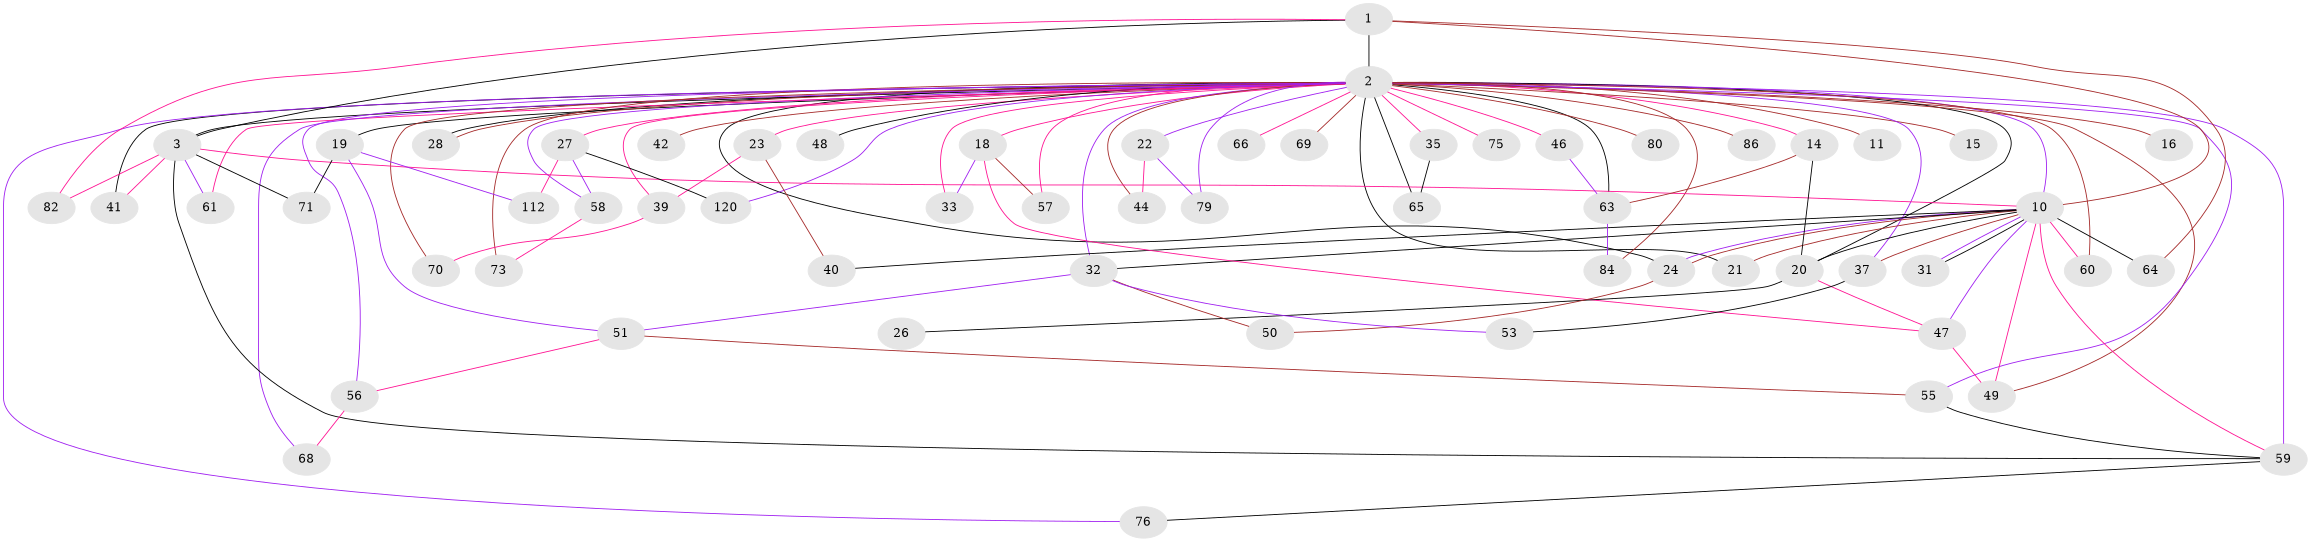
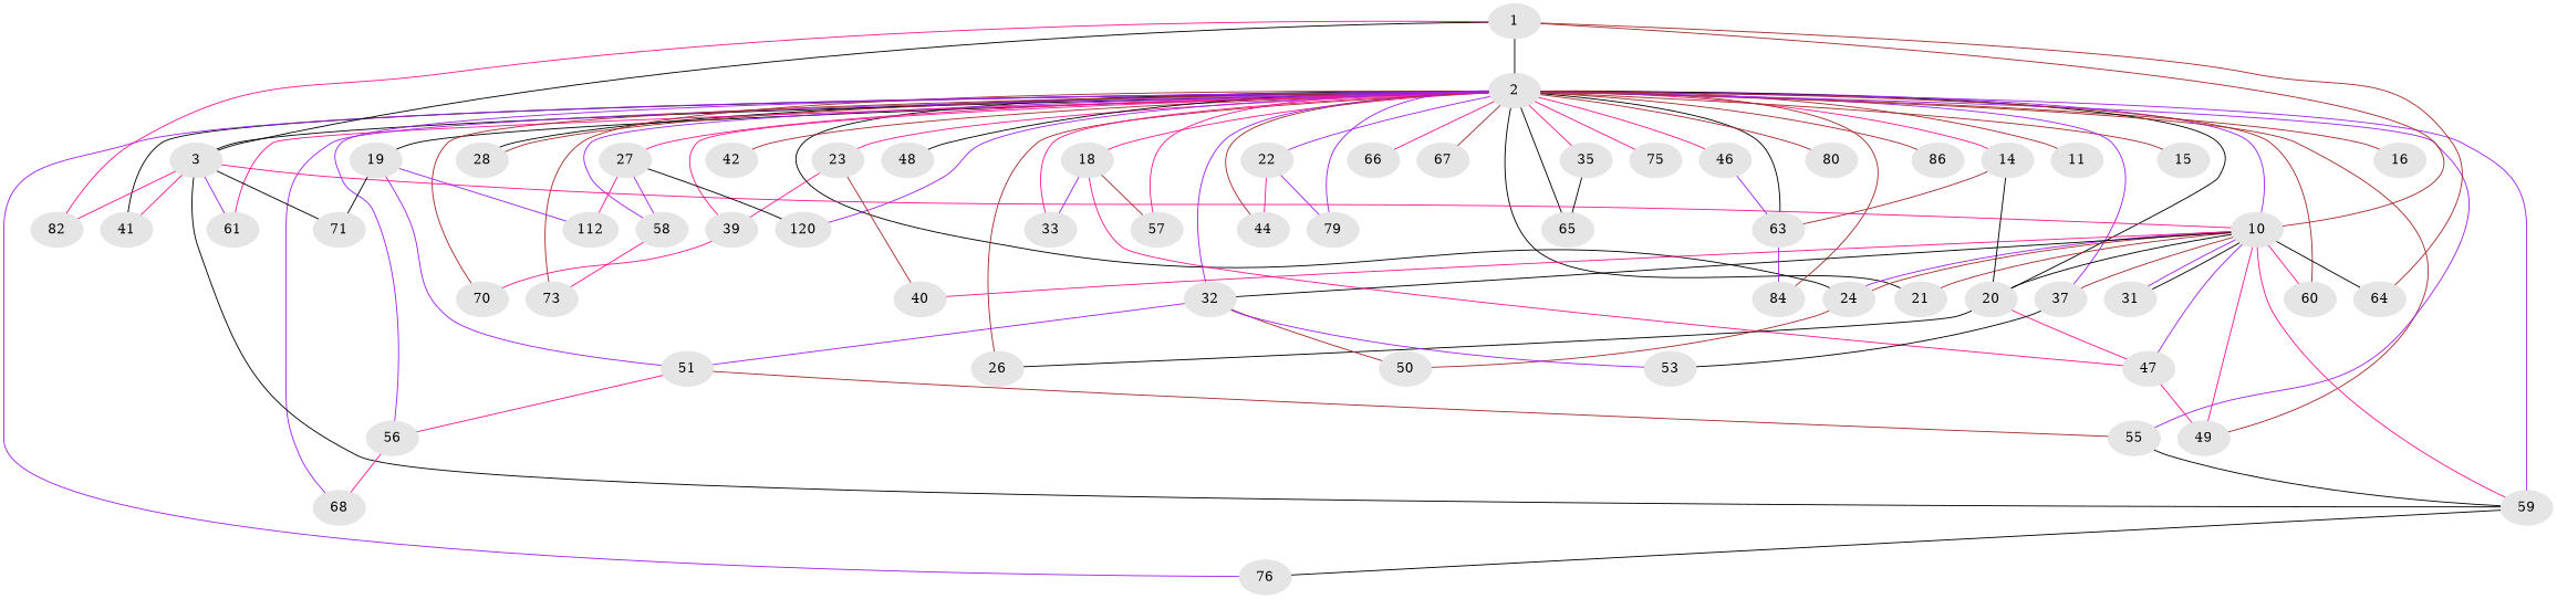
  graph {
    node [color=gray90 style=filled]
    edge [color=deeppink]
    2 [super="+6+8+4+109+25+5+7"]
    3 [super="+77+100+74"]
    10 [super="+103+116+12+78+62"]
    11
    14
    15
    16
    18
    19
    20 [super="+96"]
    21
    22
    23
    24 [super="+29"]
    26 [super="+34+54"]
    27
    28
    32
    33
    35
    37 [super="+52+45"]
    39
    41
    42
    44
    46
    48
    49
    55
    56
    57
    58
    59 [super="+69"]
    60
    61 [super="+98"]
    63 [super="+99+87"]
    65
    66
-   67 [label=69]
+   67
    68
    70
    73
    75
    76
    79
    80
    84
    86
    120
    1
    64
    82
    71
    31
    40
    47
    51
    112
    50
    53
    2 -- 3 [color=black weight=9]
    2 -- 10 [color=purple weight=16]
    2 -- 11 [color=brown weight=2]
    2 -- 14 [weight=2]
    2 -- 15 [color=brown weight=2]
    2 -- 16 [color=brown weight=2]
    2 -- 18 [weight=2]
    2 -- 19 [color=black weight=3]
    2 -- 20 [color=black]
    2 -- 21 [color=black]
    2 -- 22 [color=purple weight=2]
    2 -- 23 [weight=3]
    2 -- 24 [color=black]
+   2 -- 26 [color=brown weight=3]
    2 -- 27 [weight=2]
    2 -- 28 [color=black]
    2 -- 28 [color=brown]
    2 -- 32 [color=purple weight=2]
    2 -- 33
    2 -- 35 [weight=3]
    2 -- 37 [color=purple weight=3]
    2 -- 39
    2 -- 41 [color=black]
    2 -- 42 [color=brown weight=2]
    2 -- 44 [color=brown weight=2]
    2 -- 46 [weight=2]
    2 -- 48 [color=black]
    2 -- 49 [color=brown]
    2 -- 55 [color=purple]
    2 -- 56 [color=purple]
    2 -- 57
    2 -- 58 [color=purple]
    2 -- 59 [color=purple weight=5]
    2 -- 60 [color=brown weight=2]
    2 -- 61 [weight=2]
    2 -- 63 [color=black weight=3]
    2 -- 65 [color=black]
    2 -- 66 [weight=2]
    2 -- 67 [color=brown]
    2 -- 68 [color=purple]
    2 -- 70 [color=brown]
    2 -- 73 [color=brown weight=2]
    2 -- 75 [weight=2]
    2 -- 76 [color=purple]
    2 -- 79 [color=purple]
    2 -- 80 [color=brown weight=2]
    2 -- 84 [color=brown]
    2 -- 86 [color=brown weight=2]
    2 -- 120 [color=purple]
    3 -- 10
    3 -- 41
    3 -- 59 [color=black]
    3 -- 61 [color=purple]
    3 -- 82
    3 -- 71 [color=black]
    10 -- 20 [color=black]
    10 -- 21 [color=brown]
    10 -- 24 [color=purple]
    10 -- 24 [color=brown]
    10 -- 32 [color=black]
    10 -- 37 [color=brown weight=2]
    10 -- 49
    10 -- 59
    10 -- 60
    10 -- 64 [color=black]
    10 -- 31 [color=purple]
    10 -- 31 [color=black]
-   10 -- 40 [color=black]
+   10 -- 40
    10 -- 47 [color=purple]
    14 -- 20 [color=black]
    14 -- 63 [color=brown]
    18 -- 33 [color=purple]
    18 -- 57 [color=brown]
    18 -- 47
    19 -- 71 [color=black]
    19 -- 51 [color=purple]
    19 -- 112 [color=purple]
    20 -- 26 [color=black]
    20 -- 47
    22 -- 44
    22 -- 79 [color=purple]
    23 -- 39
    23 -- 40 [color=brown]
    24 -- 50 [color=brown]
    27 -- 58 [color=purple]
    27 -- 120 [color=black]
    27 -- 112
    32 -- 51 [color=purple]
    32 -- 50 [color=brown]
    32 -- 53 [color=purple]
    35 -- 65 [color=black]
    37 -- 53 [color=black]
    39 -- 70
    46 -- 63 [color=purple]
    55 -- 59 [color=black]
    56 -- 68
    58 -- 73
    59 -- 76 [color=black]
    63 -- 84 [color=purple]
    1 -- 2 [color=black weight=7]
    1 -- 3 [color=black]
    1 -- 10 [color=brown]
    1 -- 64 [color=brown]
    1 -- 82
    47 -- 49
    51 -- 55 [color=brown]
    51 -- 56
  }
